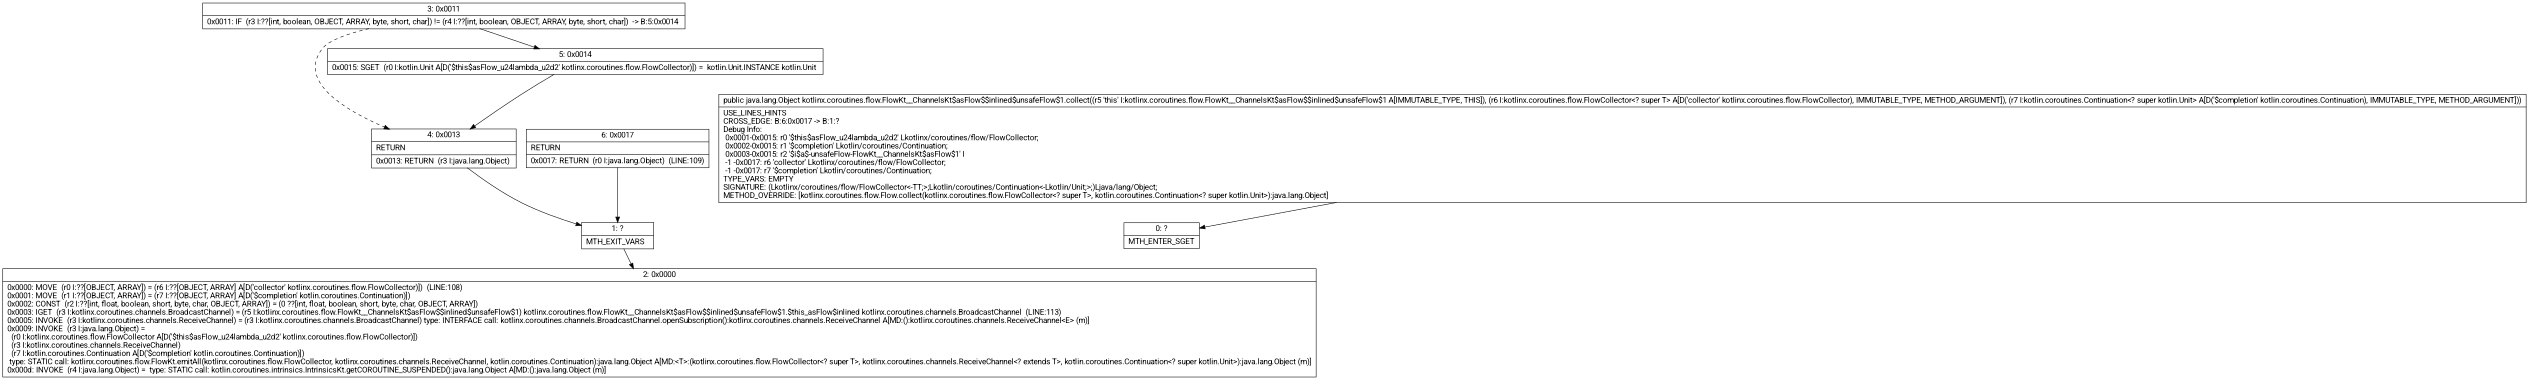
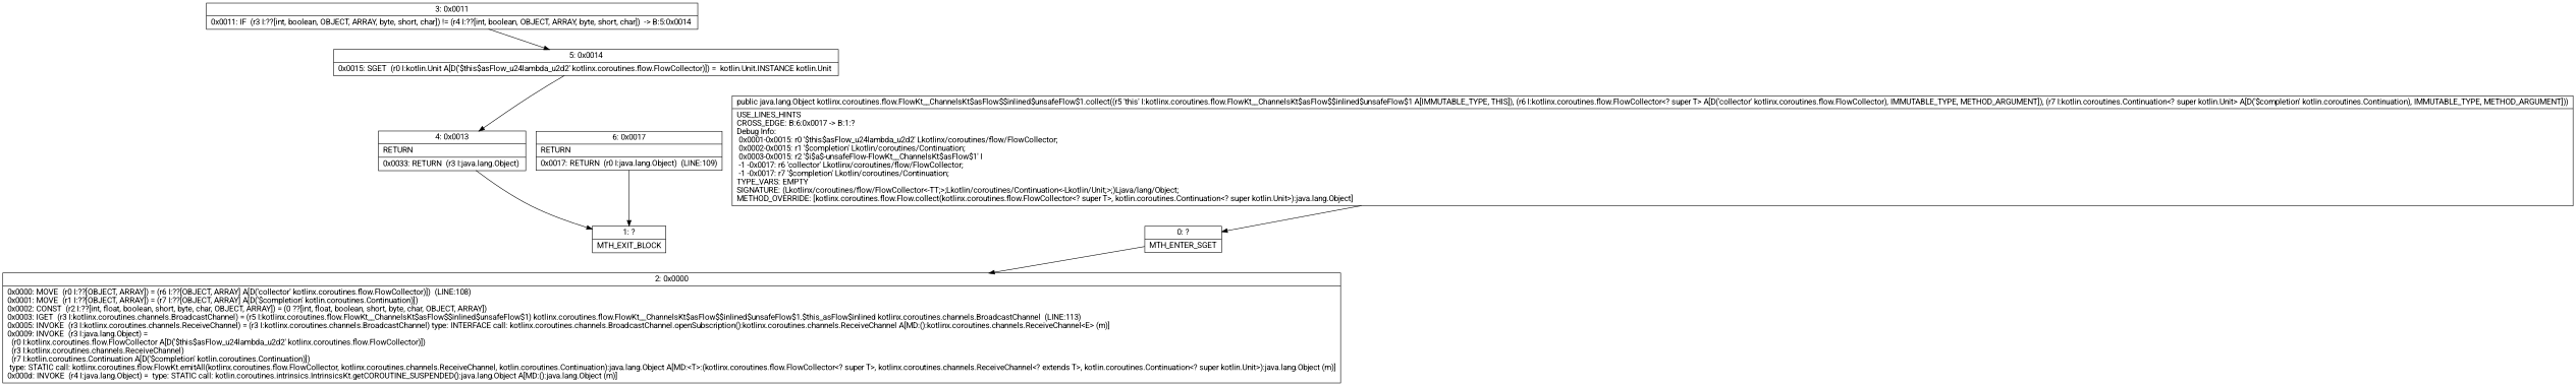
  digraph {
    fontname=Roboto
    node [fontname=Roboto shape=record]
    edge [fontname=Roboto]
    n1 [label="{0\:\ ?|MTH_ENTER_SGET\l}"]
    n2 [label="{2\:\ 0x0000|0x0000: MOVE  (r0 I:??[OBJECT, ARRAY]) = (r6 I:??[OBJECT, ARRAY] A[D('collector' kotlinx.coroutines.flow.FlowCollector)])  (LINE:108)\l0x0001: MOVE  (r1 I:??[OBJECT, ARRAY]) = (r7 I:??[OBJECT, ARRAY] A[D('$completion' kotlin.coroutines.Continuation)]) \l0x0002: CONST  (r2 I:??[int, float, boolean, short, byte, char, OBJECT, ARRAY]) = (0 ??[int, float, boolean, short, byte, char, OBJECT, ARRAY]) \l0x0003: IGET  (r3 I:kotlinx.coroutines.channels.BroadcastChannel) = (r5 I:kotlinx.coroutines.flow.FlowKt__ChannelsKt$asFlow$$inlined$unsafeFlow$1) kotlinx.coroutines.flow.FlowKt__ChannelsKt$asFlow$$inlined$unsafeFlow$1.$this_asFlow$inlined kotlinx.coroutines.channels.BroadcastChannel  (LINE:113)\l0x0005: INVOKE  (r3 I:kotlinx.coroutines.channels.ReceiveChannel) = (r3 I:kotlinx.coroutines.channels.BroadcastChannel) type: INTERFACE call: kotlinx.coroutines.channels.BroadcastChannel.openSubscription():kotlinx.coroutines.channels.ReceiveChannel A[MD:():kotlinx.coroutines.channels.ReceiveChannel\<E\> (m)]\l0x0009: INVOKE  (r3 I:java.lang.Object) = \l  (r0 I:kotlinx.coroutines.flow.FlowCollector A[D('$this$asFlow_u24lambda_u2d2' kotlinx.coroutines.flow.FlowCollector)])\l  (r3 I:kotlinx.coroutines.channels.ReceiveChannel)\l  (r7 I:kotlin.coroutines.Continuation A[D('$completion' kotlin.coroutines.Continuation)])\l type: STATIC call: kotlinx.coroutines.flow.FlowKt.emitAll(kotlinx.coroutines.flow.FlowCollector, kotlinx.coroutines.channels.ReceiveChannel, kotlin.coroutines.Continuation):java.lang.Object A[MD:\<T\>:(kotlinx.coroutines.flow.FlowCollector\<? super T\>, kotlinx.coroutines.channels.ReceiveChannel\<? extends T\>, kotlin.coroutines.Continuation\<? super kotlin.Unit\>):java.lang.Object (m)]\l0x000d: INVOKE  (r4 I:java.lang.Object) =  type: STATIC call: kotlin.coroutines.intrinsics.IntrinsicsKt.getCOROUTINE_SUSPENDED():java.lang.Object A[MD:():java.lang.Object (m)]\l}"]
    n3 [label="{3\:\ 0x0011|0x0011: IF  (r3 I:??[int, boolean, OBJECT, ARRAY, byte, short, char]) != (r4 I:??[int, boolean, OBJECT, ARRAY, byte, short, char])  \-\> B:5:0x0014 \l}"]
-   n4 [label="{4\:\ 0x0013|RETURN\l|0x0013: RETURN  (r3 I:java.lang.Object) \l}"]
+   n4 [label="{4\:\ 0x0013|RETURN\l|0x0033: RETURN  (r3 I:java.lang.Object) \l}"]
    n5 [label="{5\:\ 0x0014|0x0015: SGET  (r0 I:kotlin.Unit A[D('$this$asFlow_u24lambda_u2d2' kotlinx.coroutines.flow.FlowCollector)]) =  kotlin.Unit.INSTANCE kotlin.Unit \l}"]
-   n6 [label="{1\:\ ?|MTH_EXIT_VARS\l}"]
+   n6 [label="{1\:\ ?|MTH_EXIT_BLOCK\l}"]
    n7 [label="{6\:\ 0x0017|RETURN\l|0x0017: RETURN  (r0 I:java.lang.Object)  (LINE:109)\l}"]
    n8 [label="{public java.lang.Object kotlinx.coroutines.flow.FlowKt__ChannelsKt$asFlow$$inlined$unsafeFlow$1.collect((r5 'this' I:kotlinx.coroutines.flow.FlowKt__ChannelsKt$asFlow$$inlined$unsafeFlow$1 A[IMMUTABLE_TYPE, THIS]), (r6 I:kotlinx.coroutines.flow.FlowCollector\<? super T\> A[D('collector' kotlinx.coroutines.flow.FlowCollector), IMMUTABLE_TYPE, METHOD_ARGUMENT]), (r7 I:kotlin.coroutines.Continuation\<? super kotlin.Unit\> A[D('$completion' kotlin.coroutines.Continuation), IMMUTABLE_TYPE, METHOD_ARGUMENT]))  | USE_LINES_HINTS\lCROSS_EDGE: B:6:0x0017 \-\> B:1:?\lDebug Info:\l  0x0001\-0x0015: r0 '$this$asFlow_u24lambda_u2d2' Lkotlinx\/coroutines\/flow\/FlowCollector;\l  0x0002\-0x0015: r1 '$completion' Lkotlin\/coroutines\/Continuation;\l  0x0003\-0x0015: r2 '$i$a$\-unsafeFlow\-FlowKt__ChannelsKt$asFlow$1' I\l  \-1 \-0x0017: r6 'collector' Lkotlinx\/coroutines\/flow\/FlowCollector;\l  \-1 \-0x0017: r7 '$completion' Lkotlin\/coroutines\/Continuation;\lTYPE_VARS: EMPTY\lSIGNATURE: (Lkotlinx\/coroutines\/flow\/FlowCollector\<\-TT;\>;Lkotlin\/coroutines\/Continuation\<\-Lkotlin\/Unit;\>;)Ljava\/lang\/Object;\lMETHOD_OVERRIDE: [kotlinx.coroutines.flow.Flow.collect(kotlinx.coroutines.flow.FlowCollector\<? super T\>, kotlin.coroutines.Continuation\<? super kotlin.Unit\>):java.lang.Object]\l}"]
-   n6 -> n2
-   n3 -> n4 [style=dashed]
+   n1 -> n2
    n3 -> n5
    n4 -> n6
    n5 -> n4
    n7 -> n6
    n8 -> n1
  }
